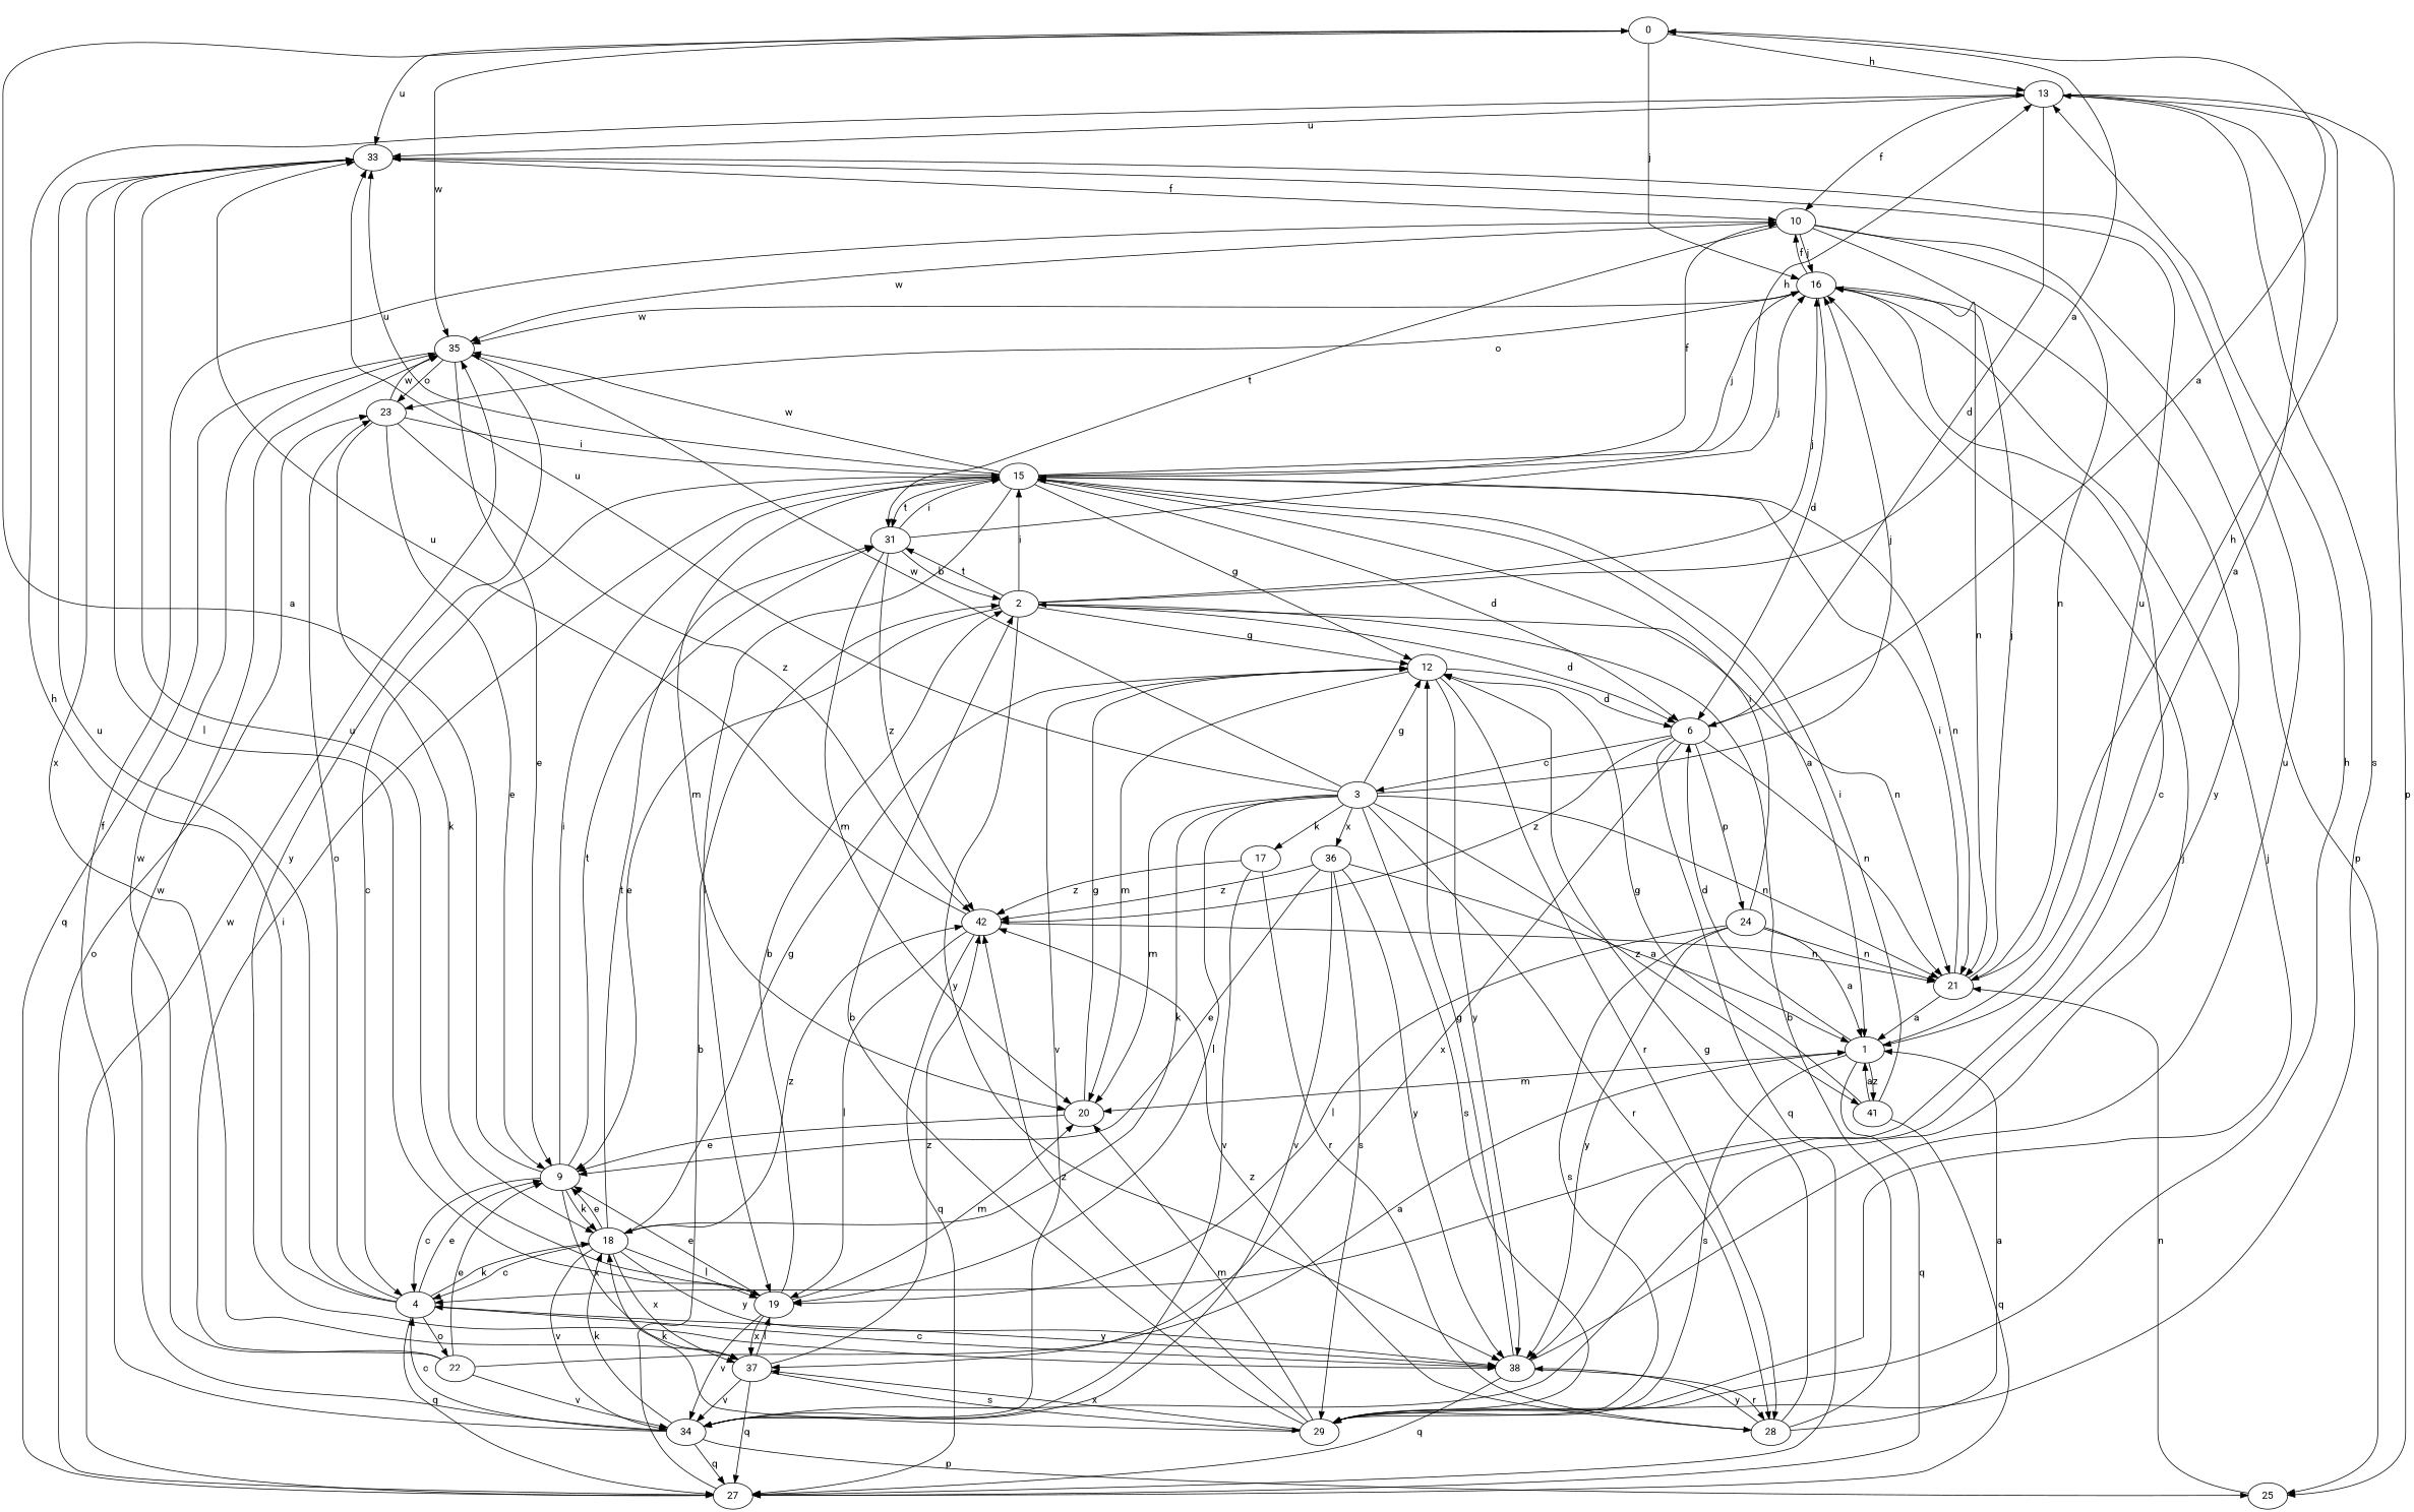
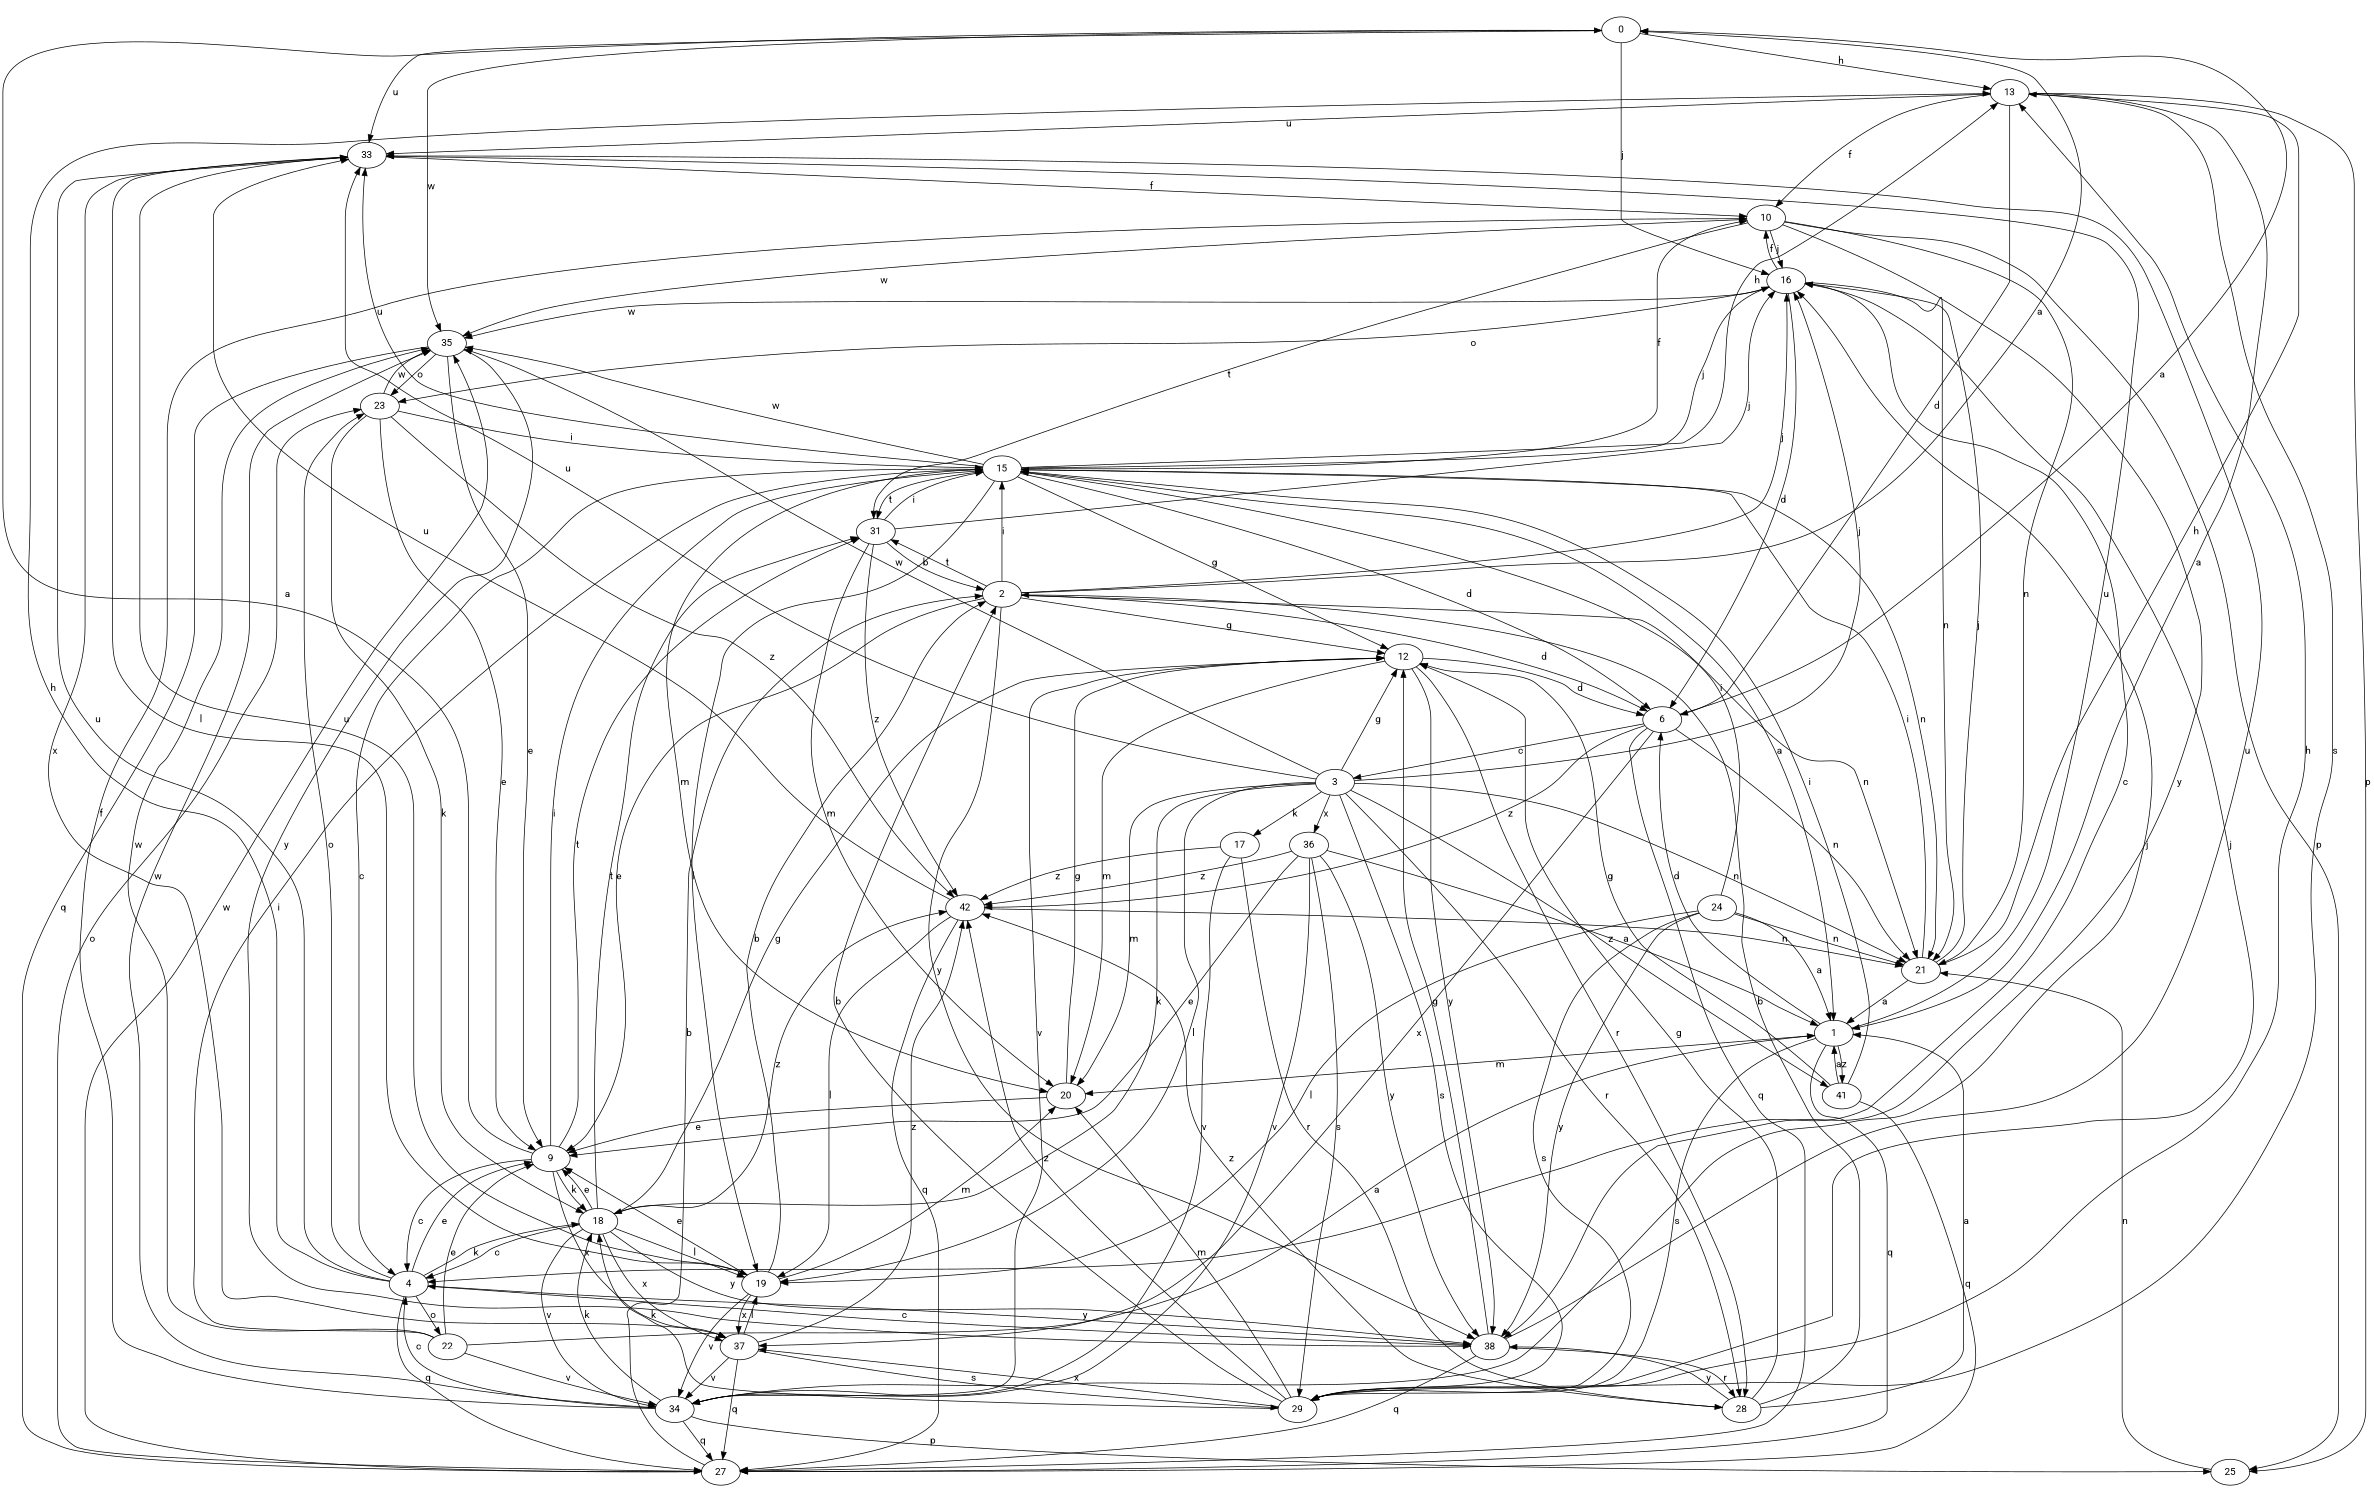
  strict digraph {
    fontname=Roboto
    node [fontname=Roboto]
    edge [fontname=Roboto]
    0
    13
    16
    33
    35
    1
    6
    29
    10
    25
    21
    4
    23
    19
    37
    27
    9
    38
    20
    41
    3
    24
    42
    12
    2
    18
    15
    31
    28
    34
    17
    36
    22
    0 -> 13 [label=h]
    0 -> 16 [label=j]
    0 -> 33 [label=u]
    0 -> 35 [label=w]
    13 -> 33 [label=u]
    13 -> 1 [label=a]
    13 -> 6 [label=d]
    13 -> 29 [label=s]
    13 -> 10 [label=f]
    13 -> 25 [label=p]
    16 -> 35 [label=w]
    16 -> 6 [label=d]
    16 -> 10 [label=f]
    16 -> 21 [label=n]
    16 -> 4 [label=c]
    16 -> 23 [label=o]
    33 -> 10 [label=f]
    33 -> 19 [label=l]
    33 -> 37 [label=x]
    35 -> 23 [label=o]
    35 -> 27 [label=q]
    35 -> 9 [label=e]
    35 -> 38 [label=y]
    1 -> 33 [label=u]
    1 -> 6 [label=d]
    1 -> 29 [label=s]
    1 -> 27 [label=q]
    1 -> 20 [label=m]
    1 -> 41 [label=z]
    6 -> 0 [label=a]
    6 -> 21 [label=n]
    6 -> 37 [label=x]
    6 -> 27 [label=q]
    6 -> 3 [label=c]
-   6 -> 24 [label=p]
    6 -> 42 [label=z]
    29 -> 13 [label=h]
    29 -> 16 [label=j]
    29 -> 37 [label=x]
    29 -> 20 [label=m]
    29 -> 42 [label=z]
    29 -> 2 [label=b]
    29 -> 18 [label=k]
    10 -> 16 [label=j]
    10 -> 35 [label=w]
    10 -> 25 [label=p]
    10 -> 21 [label=n]
    10 -> 38 [label=y]
    10 -> 31 [label=t]
    25 -> 21 [label=n]
    21 -> 13 [label=h]
    21 -> 16 [label=j]
    21 -> 1 [label=a]
    21 -> 15 [label=i]
    4 -> 13 [label=h]
    4 -> 33 [label=u]
    4 -> 23 [label=o]
    4 -> 27 [label=q]
    4 -> 9 [label=e]
    4 -> 38 [label=y]
    4 -> 18 [label=k]
    4 -> 22 [label=o]
    23 -> 35 [label=w]
    23 -> 9 [label=e]
    23 -> 42 [label=z]
    23 -> 18 [label=k]
    23 -> 15 [label=i]
    19 -> 33 [label=u]
    19 -> 37 [label=x]
    19 -> 9 [label=e]
    19 -> 20 [label=m]
    19 -> 2 [label=b]
    19 -> 34 [label=v]
    37 -> 29 [label=s]
    37 -> 19 [label=l]
    37 -> 27 [label=q]
    37 -> 42 [label=z]
    37 -> 34 [label=v]
    27 -> 35 [label=w]
    27 -> 23 [label=o]
    27 -> 2 [label=b]
    9 -> 0 [label=a]
    9 -> 4 [label=c]
    9 -> 37 [label=x]
    9 -> 18 [label=k]
    9 -> 15 [label=i]
    9 -> 31 [label=t]
    38 -> 33 [label=u]
    38 -> 4 [label=c]
    38 -> 27 [label=q]
    38 -> 12 [label=g]
    38 -> 28 [label=r]
    20 -> 9 [label=e]
    20 -> 12 [label=g]
    41 -> 1 [label=a]
    41 -> 27 [label=q]
    41 -> 12 [label=g]
    41 -> 15 [label=i]
    3 -> 16 [label=j]
    3 -> 33 [label=u]
    3 -> 35 [label=w]
    3 -> 29 [label=s]
    3 -> 21 [label=n]
    3 -> 19 [label=l]
    3 -> 20 [label=m]
    3 -> 41 [label=z]
    3 -> 12 [label=g]
    3 -> 18 [label=k]
    3 -> 28 [label=r]
    3 -> 17 [label=k]
    3 -> 36 [label=x]
    24 -> 1 [label=a]
    24 -> 29 [label=s]
    24 -> 21 [label=n]
    24 -> 19 [label=l]
    24 -> 38 [label=y]
    24 -> 15 [label=i]
    42 -> 33 [label=u]
    42 -> 21 [label=n]
    42 -> 19 [label=l]
    42 -> 27 [label=q]
    12 -> 6 [label=d]
    12 -> 38 [label=y]
    12 -> 20 [label=m]
    12 -> 28 [label=r]
    12 -> 34 [label=v]
    2 -> 0 [label=a]
    2 -> 16 [label=j]
    2 -> 6 [label=d]
    2 -> 21 [label=n]
    2 -> 9 [label=e]
    2 -> 38 [label=y]
    2 -> 12 [label=g]
    2 -> 15 [label=i]
    2 -> 31 [label=t]
    18 -> 4 [label=c]
    18 -> 19 [label=l]
    18 -> 37 [label=x]
    18 -> 9 [label=e]
    18 -> 38 [label=y]
    18 -> 42 [label=z]
    18 -> 12 [label=g]
    18 -> 31 [label=t]
    18 -> 34 [label=v]
    15 -> 13 [label=h]
    15 -> 16 [label=j]
    15 -> 33 [label=u]
    15 -> 35 [label=w]
    15 -> 1 [label=a]
    15 -> 6 [label=d]
    15 -> 10 [label=f]
    15 -> 21 [label=n]
    15 -> 4 [label=c]
    15 -> 19 [label=l]
    15 -> 20 [label=m]
    15 -> 12 [label=g]
    15 -> 31 [label=t]
    31 -> 16 [label=j]
    31 -> 20 [label=m]
    31 -> 42 [label=z]
    31 -> 2 [label=b]
    31 -> 15 [label=i]
    28 -> 1 [label=a]
    28 -> 38 [label=y]
    28 -> 42 [label=z]
    28 -> 12 [label=g]
    28 -> 2 [label=b]
    34 -> 16 [label=j]
    34 -> 35 [label=w]
    34 -> 10 [label=f]
    34 -> 25 [label=p]
    34 -> 4 [label=c]
    34 -> 27 [label=q]
    34 -> 18 [label=k]
    17 -> 42 [label=z]
    17 -> 28 [label=r]
    17 -> 34 [label=v]
    36 -> 1 [label=a]
    36 -> 29 [label=s]
    36 -> 9 [label=e]
    36 -> 38 [label=y]
    36 -> 42 [label=z]
    36 -> 34 [label=v]
    22 -> 35 [label=w]
    22 -> 1 [label=a]
    22 -> 9 [label=e]
    22 -> 15 [label=i]
    22 -> 34 [label=v]
  }
